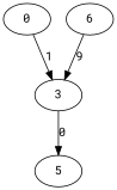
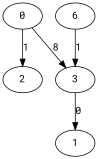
  digraph {
    fontname="Roboto Mono"
    node [fontname="Roboto Mono"]
    edge [fontname="Roboto Mono"]
    0
+   2
    3
-   5
+   5 [label=1]
    n5 [label=6]
-   0 -> 3 [label=1]
+   0 -> 2 [label=1]
+   0 -> 3 [label=8]
    3 -> 5 [label=0]
-   n5 -> 3 [label=9]
+   n5 -> 3 [label=1]
  }
